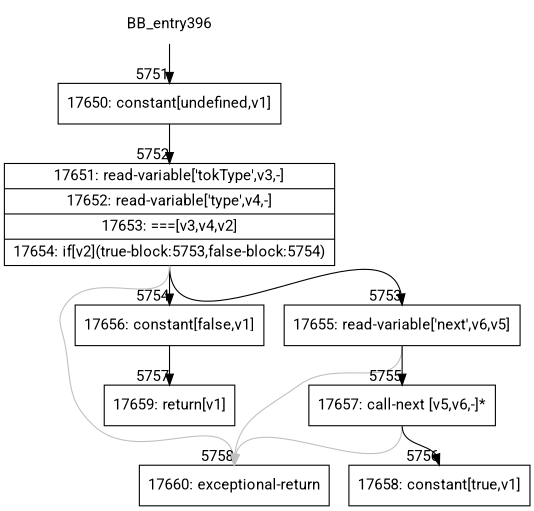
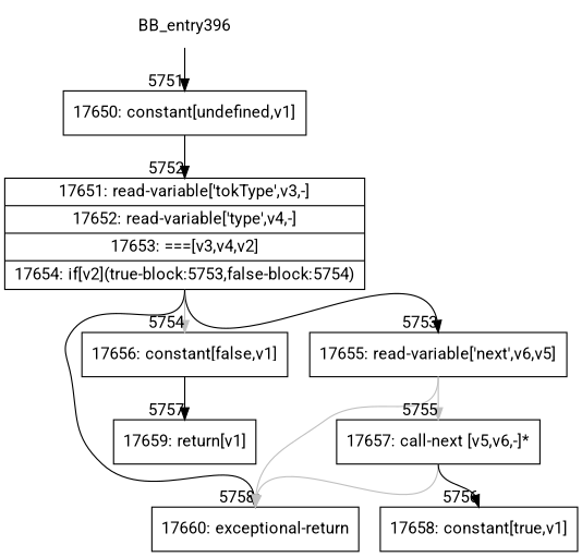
  digraph {
    fontname=Roboto
    rankdir=TD
    node [fontname=Roboto shape=record]
    edge [fontname=Roboto headport=n tailport=s]
    n1 [label=BB_entry396 shape=none]
    n2 [label="{17650: constant[undefined,v1]}"]
    n3 [label="{17651: read-variable['tokType',v3,-]|17652: read-variable['type',v4,-]|17653: ===[v3,v4,v2]|17654: if[v2](true-block:5753,false-block:5754)}"]
    n4 [label="{17655: read-variable['next',v6,v5]}"]
    n5 [label="{17656: constant[false,v1]}"]
    n6 [label="{17660: exceptional-return}"]
    n7 [label="{17657: call-next [v5,v6,-]*}"]
    n8 [label="{17659: return[v1]}"]
    n9 [label="{17658: constant[true,v1]}"]
    n1 -> n2 [headlabel="    5751"]
    n2 -> n3 [headlabel="      5752"]
    n3 -> n4 [headlabel="      5753"]
-   n3 -> n5 [headlabel="      5754"]
-   n3 -> n6 [color=gray headlabel="      5758"]
+   n3 -> n5 [headlabel="      5754" color=gray]
+   n3 -> n6 [color=black headlabel="      5758"]
    n4 -> n6 [color=gray]
-   n4 -> n7 [headlabel="      5755"]
+   n4 -> n7 [headlabel="      5755" color=gray]
    n5 -> n8 [headlabel="      5757"]
    n7 -> n6 [color=gray]
    n7 -> n9 [headlabel="      5756"]
  }
